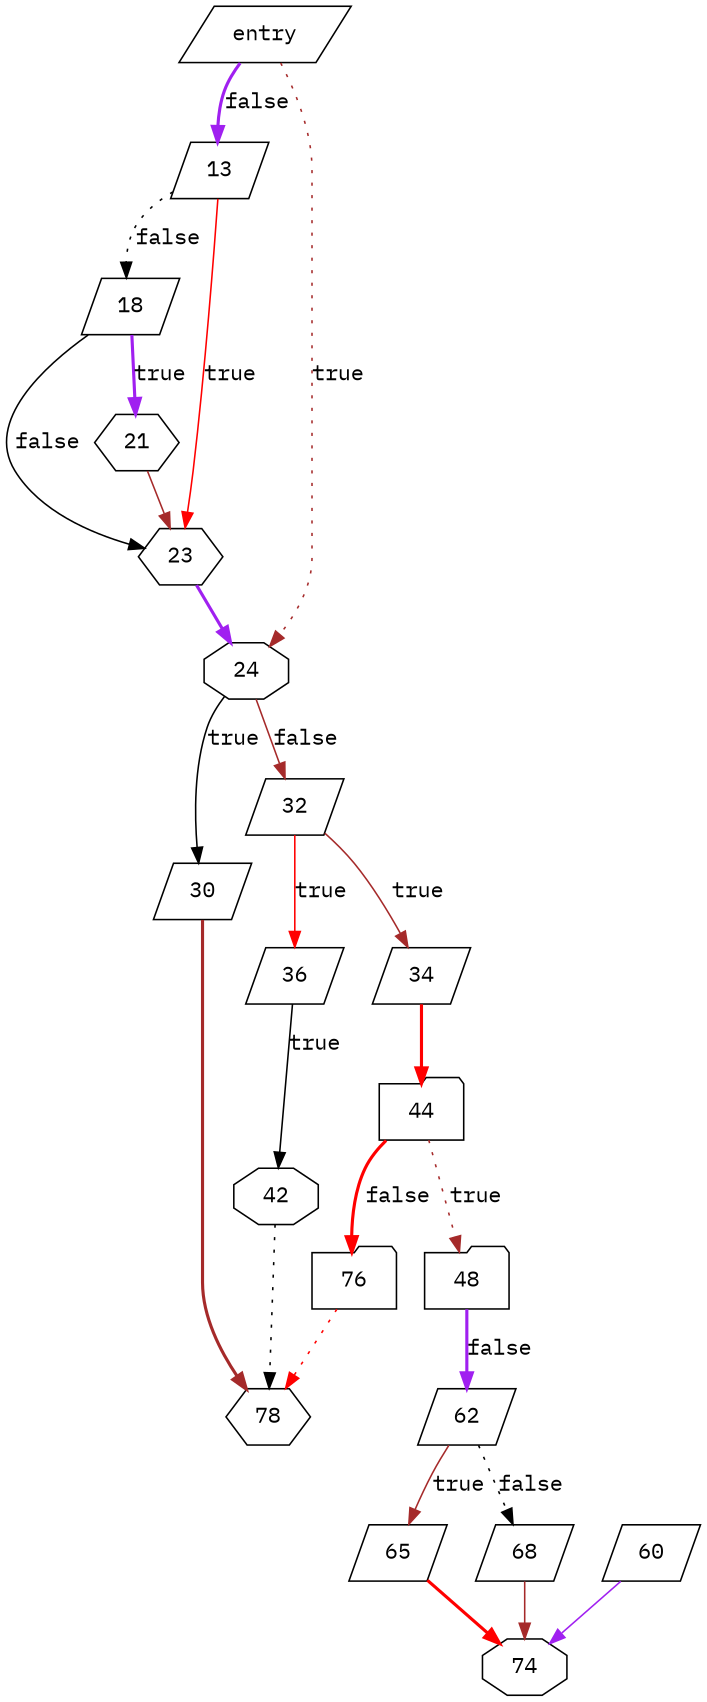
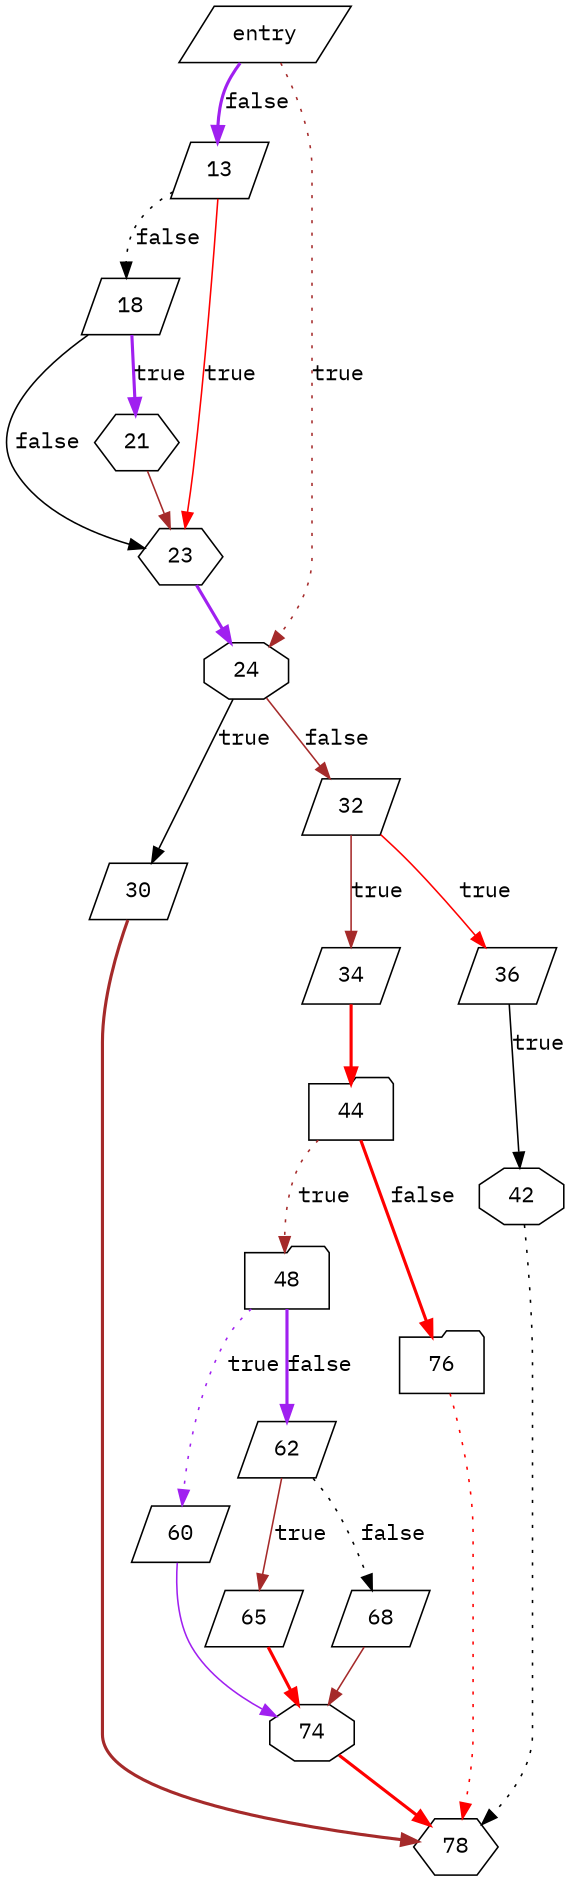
  digraph {
    fontname="IBM Plex Mono"
    node [fontname="IBM Plex Mono" shape=parallelogram]
    edge [color=brown fontname="IBM Plex Mono" style=solid]
    n1 [label=entry]
    13
    24 [shape=octagon]
    18
    23 [shape=hexagon]
    30
    32
    21 [shape=hexagon]
    78 [shape=hexagon]
    34
    36
    44 [shape=folder]
    42 [shape=octagon]
    48 [shape=folder]
    76 [shape=folder]
    60
    62
    74 [shape=octagon]
    n19 [label=65]
    68
    n1 -> 13 [color=purple label=false style=bold]
    n1 -> 24 [label=true style=dotted]
    13 -> 18 [color=black label=false style=dotted]
    13 -> 23 [color=red label=true]
    24 -> 30 [color=black label=true]
    24 -> 32 [label=false]
    18 -> 23 [color=black label=false]
    18 -> 21 [color=purple label=true style=bold]
    23 -> 24 [color=purple style=bold]
    30 -> 78 [style=bold]
    32 -> 34 [label=true]
    32 -> 36 [color=red label=true]
    21 -> 23
    34 -> 44 [color=red style=bold]
    36 -> 42 [color=black label=true]
    44 -> 48 [label=true style=dotted]
    44 -> 76 [color=red label=false style=bold]
    42 -> 78 [color=black style=dotted]
+   48 -> 60 [color=purple label=true style=dotted]
    48 -> 62 [color=purple label=false style=bold]
    76 -> 78 [color=red style=dotted]
    60 -> 74 [color=purple]
    62 -> n19 [label=true]
    62 -> 68 [color=black label=false style=dotted]
+   74 -> 78 [color=red style=bold]
    n19 -> 74 [color=red style=bold]
    68 -> 74
  }
